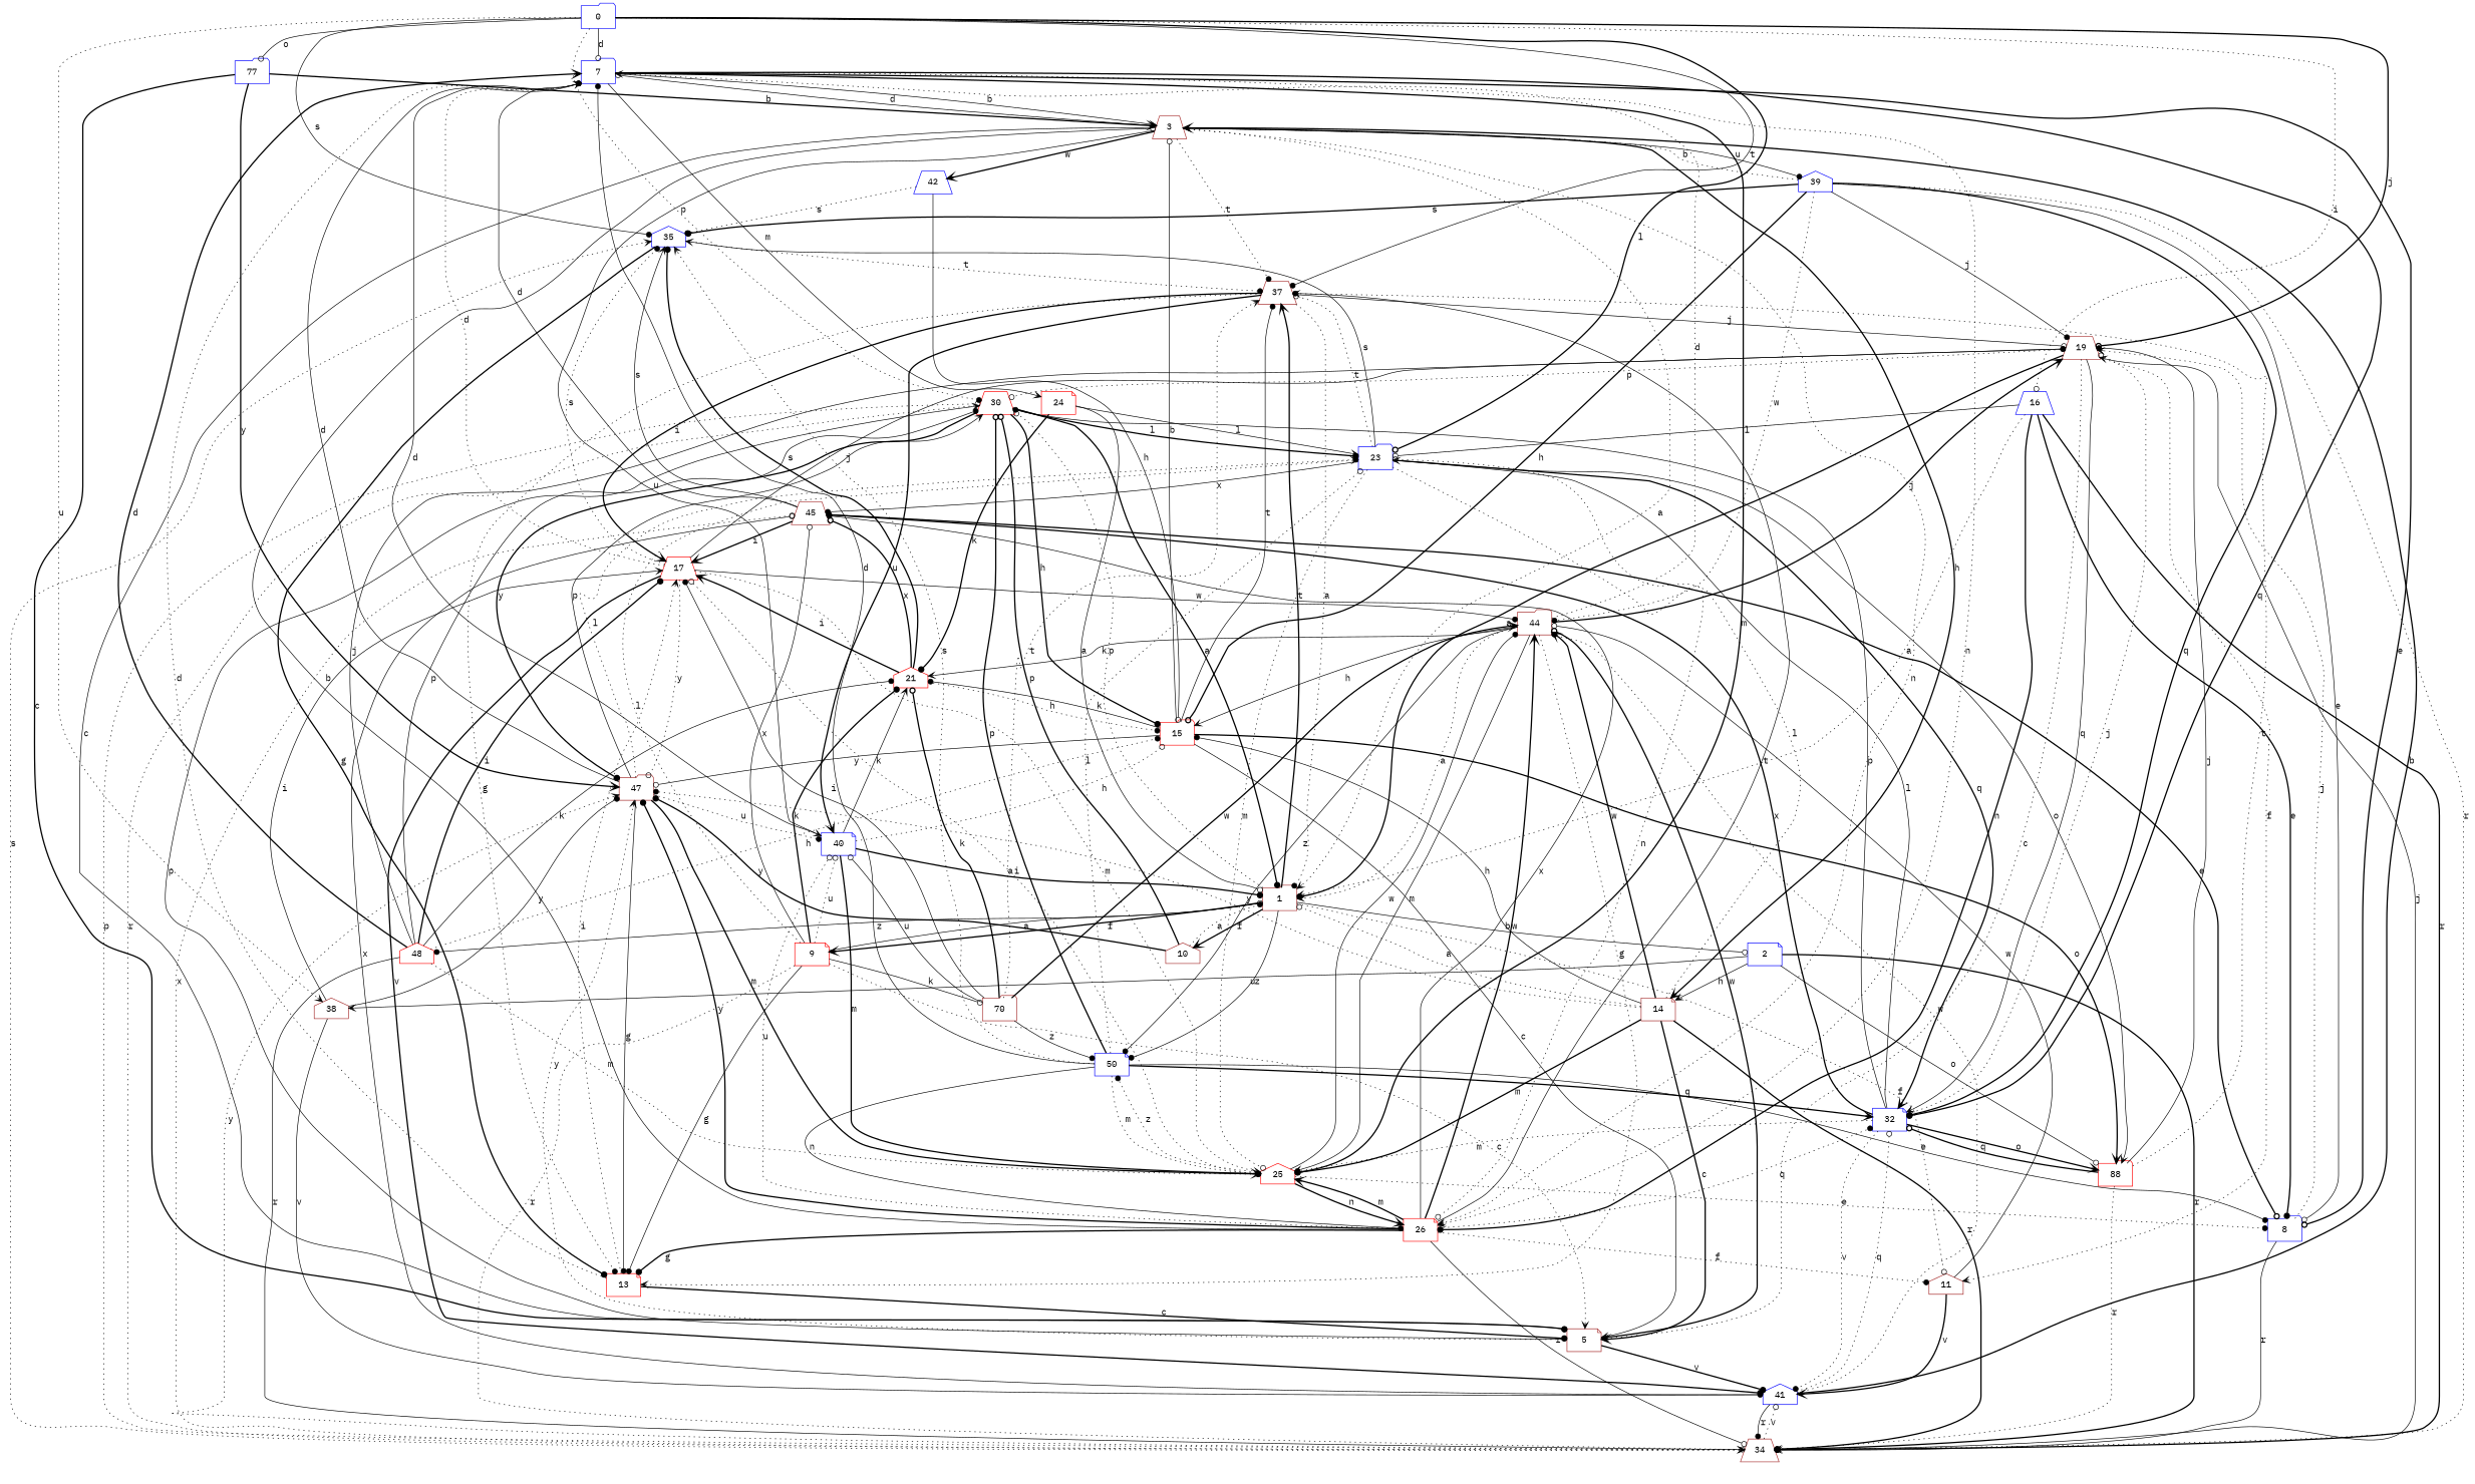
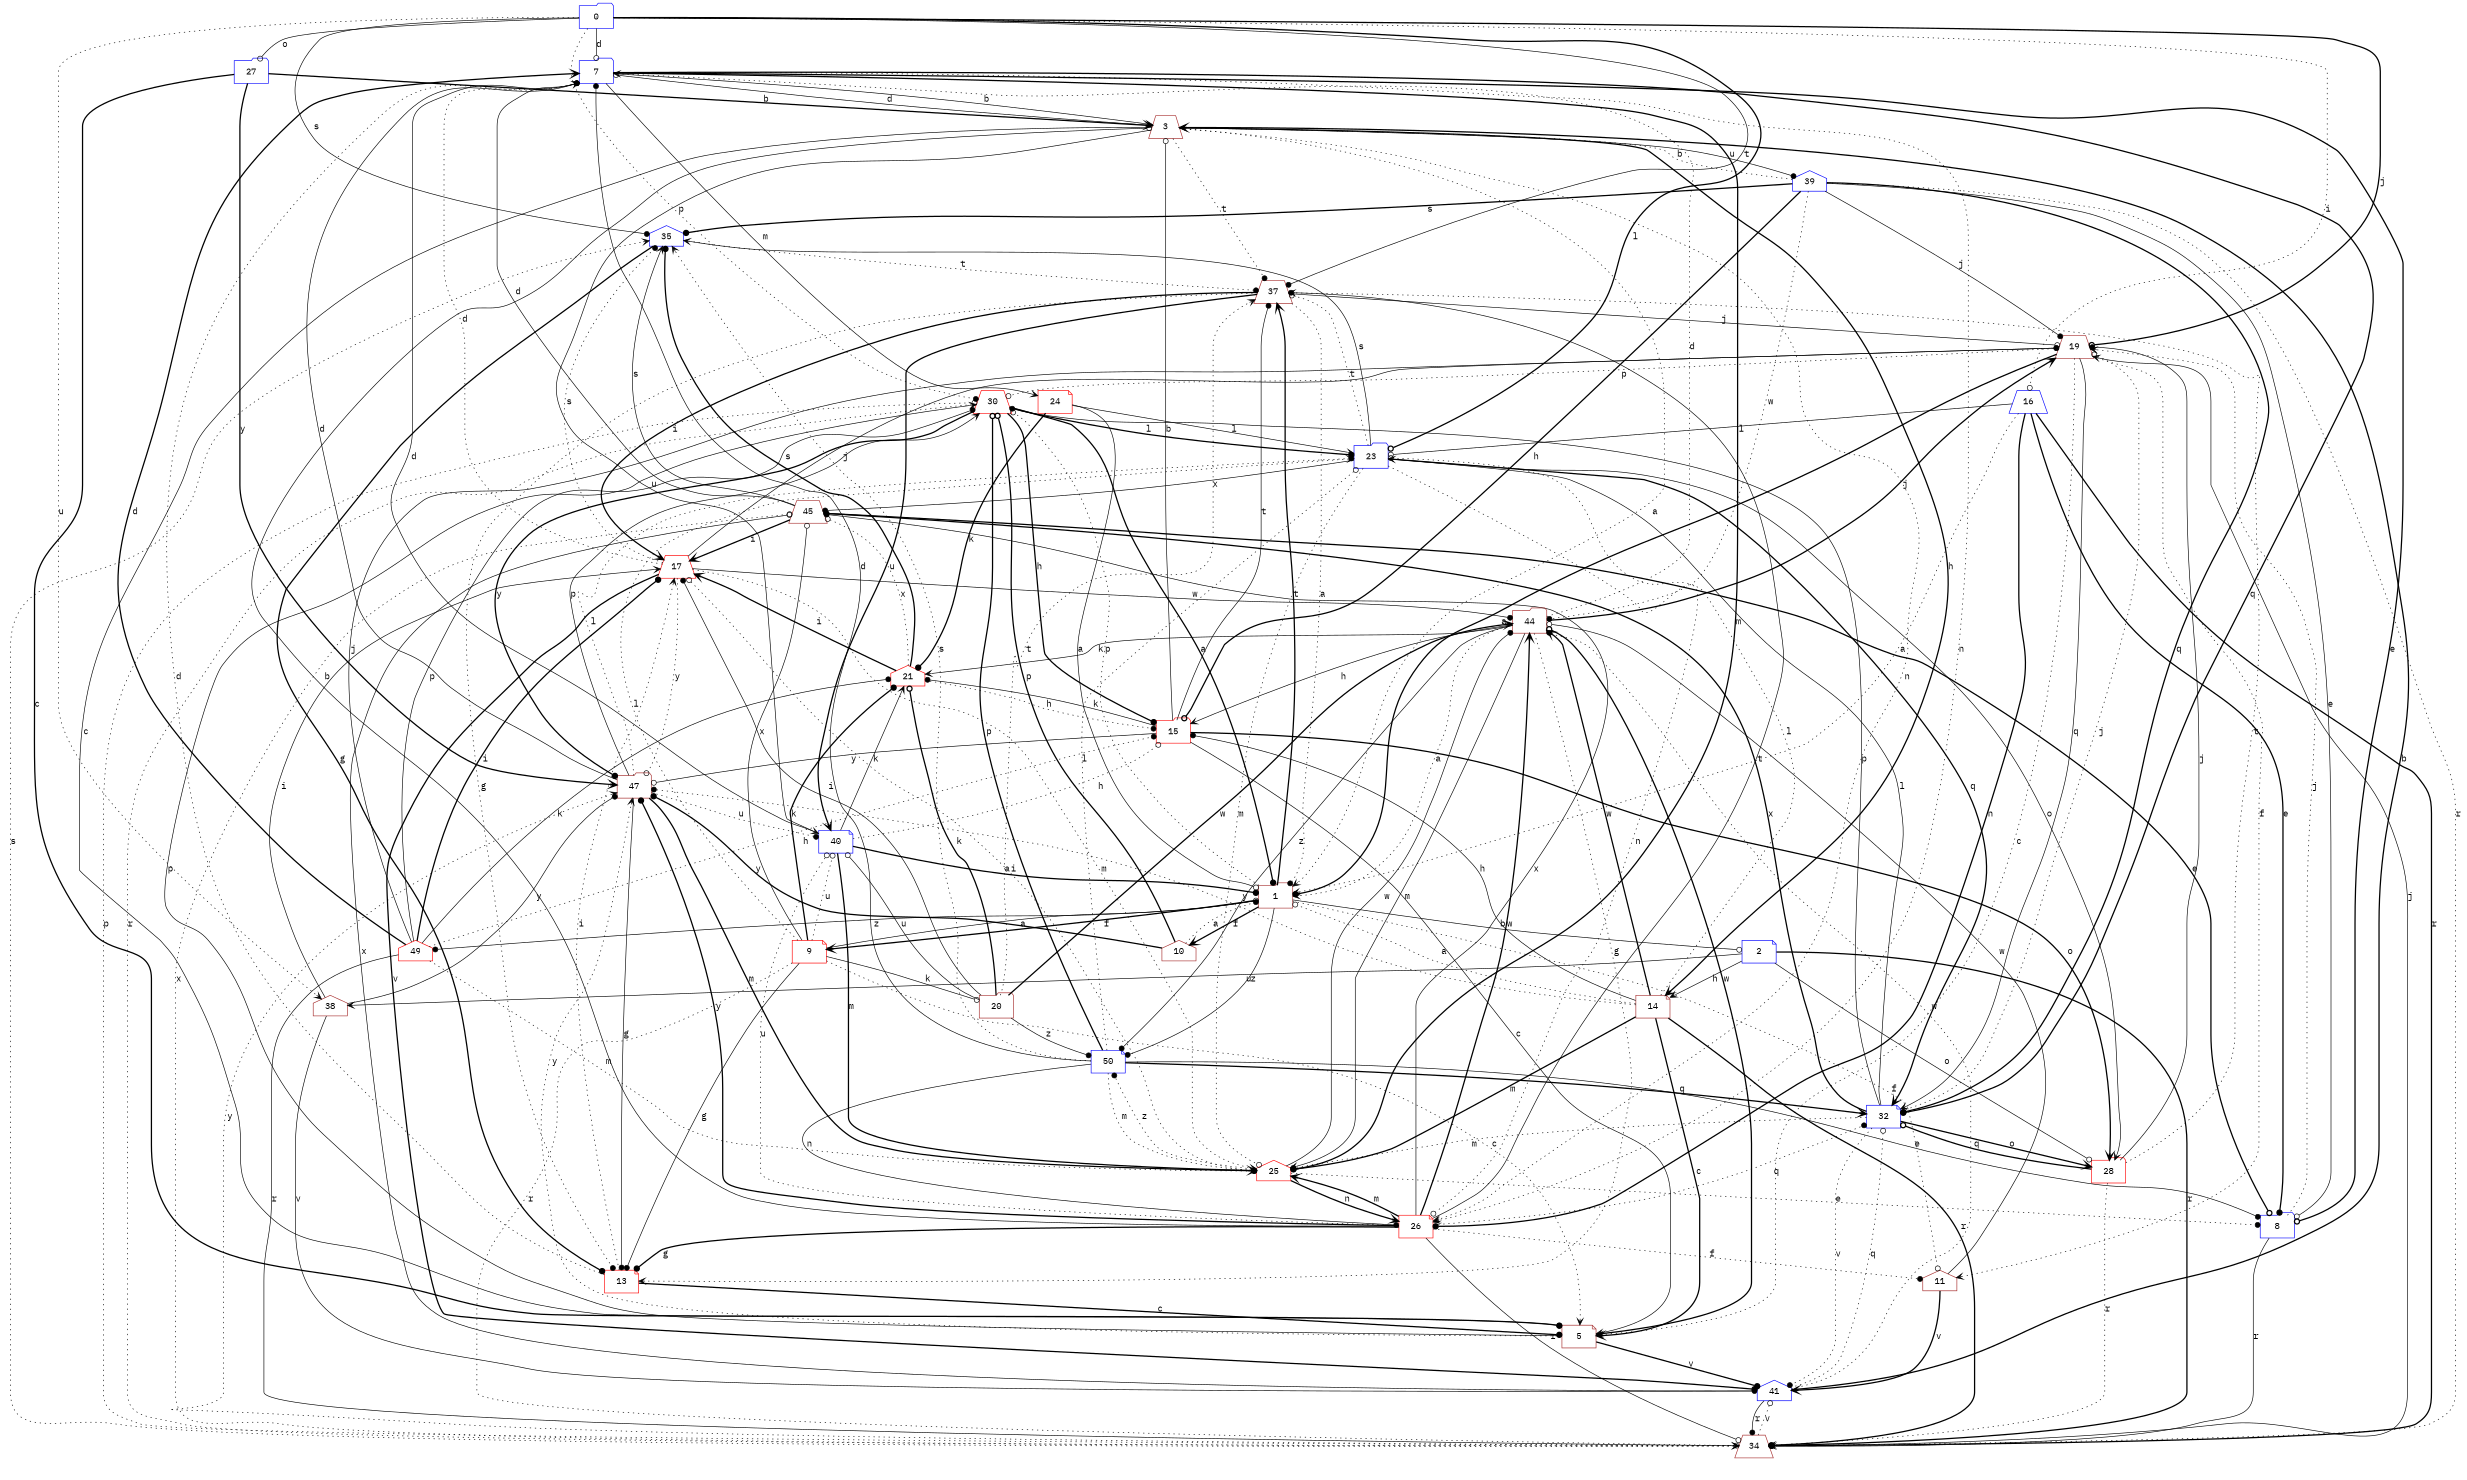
  strict digraph {
    fontname="IBM Plex Mono"
    node [color=blue fontname="IBM Plex Mono" shape=folder]
    edge [arrowhead=dot fontname="IBM Plex Mono" style=solid]
    0
    7
    16 [shape=trapezium]
    19 [color=brown shape=trapezium]
    23
-   27 [label=77]
+   27
    30 [color=red shape=trapezium]
    35 [shape=house]
    37 [color=brown shape=trapezium]
    38 [color=brown shape=house]
    3 [color=brown shape=trapezium]
    26 [color=red shape=note]
    8
    24 [color=red shape=note]
    25 [color=red shape=house]
    32 [shape=note]
    1 [color=brown]
    34 [color=brown shape=trapezium]
    11 [color=brown shape=house]
    5 [color=brown shape=note]
-   28 [color=red label=88]
+   28 [color=red]
    45 [color=brown shape=trapezium]
    47 [color=brown]
    15 [color=red]
    13 [color=red shape=note]
    40 [shape=note]
    17 [color=red shape=trapezium]
    41 [shape=house]
    2 [shape=note]
    9 [color=red shape=note]
    10 [color=brown shape=house]
-   48 [color=red shape=house]
+   48 [color=red shape=house label=49]
    50 [shape=note]
    14 [color=brown shape=note]
-   20 [color=brown label=70]
+   20 [color=brown]
    21 [color=red shape=house]
    44 [color=brown]
    39 [shape=house]
-   42 [shape=trapezium]
    0 -> 7 [arrowhead=odot label=d]
    0 -> 16 [arrowhead=odot label=i style=dotted]
    0 -> 19 [arrowhead=odot label=j style=bold]
    0 -> 23 [arrowhead=odot label=l style=bold]
    0 -> 27 [arrowhead=odot label=o]
    0 -> 30 [label=p style=dotted]
    0 -> 35 [label=s]
    0 -> 37 [label=t]
    0 -> 38 [arrowhead=vee label=u style=dotted]
    7 -> 3 [arrowhead=vee label=b]
    7 -> 26 [arrowhead=vee label=n style=dotted]
    7 -> 8 [arrowhead=odot label=e style=bold]
    7 -> 24 [arrowhead=vee label=m]
    7 -> 25 [arrowhead=odot label=m style=bold]
    7 -> 32 [arrowhead=odot label=q style=bold]
    16 -> 23 [arrowhead=odot label=l]
    16 -> 26 [label=n style=bold]
    16 -> 8 [label=e style=bold]
    16 -> 1 [arrowhead=vee label=a style=dotted]
    16 -> 34 [label=r style=bold]
    19 -> 30 [arrowhead=odot label=p style=dotted]
    19 -> 32 [arrowhead=vee label=q]
    19 -> 1 [label=a style=bold]
    19 -> 11 [arrowhead=vee label=f style=dotted]
    19 -> 5 [arrowhead=vee label=c style=dotted]
    23 -> 35 [arrowhead=vee label=s]
    23 -> 37 [arrowhead=odot label=t style=dotted]
    23 -> 26 [arrowhead=odot label=n style=dotted]
    23 -> 25 [arrowhead=odot label=m style=dotted]
    23 -> 32 [arrowhead=vee label=q style=bold]
    23 -> 28 [arrowhead=vee label=o]
    23 -> 45 [label=x]
    27 -> 3 [arrowhead=vee label=b style=bold]
    27 -> 5 [label=c style=bold]
    27 -> 47 [arrowhead=vee label=y style=bold]
    30 -> 23 [label=l style=bold]
    30 -> 1 [label=a style=bold]
    30 -> 34 [arrowhead=vee label=r style=dotted]
    30 -> 47 [label=y style=bold]
    30 -> 15 [label=h style=bold]
    35 -> 37 [label=t style=dotted]
    35 -> 13 [label=g style=bold]
    37 -> 19 [arrowhead=odot label=j]
    37 -> 1 [label=a style=dotted]
    37 -> 13 [label=g style=dotted]
    37 -> 40 [arrowhead=vee label=u style=bold]
    37 -> 17 [arrowhead=vee label=i style=bold]
    38 -> 47 [label=y]
    38 -> 17 [arrowhead=vee label=i]
    38 -> 41 [label=v]
    3 -> 7 [arrowhead=odot label=d]
    3 -> 37 [label=t style=dotted]
    3 -> 26 [arrowhead=vee label=n style=dotted]
    3 -> 1 [arrowhead=vee label=a style=dotted]
    3 -> 5 [label=c]
    3 -> 40 [arrowhead=vee label=u]
    3 -> 14 [arrowhead=vee label=h style=bold]
    3 -> 39 [label=u]
-   3 -> 42 [arrowhead=vee label=w style=bold]
    26 -> 37 [label=t]
    26 -> 3 [arrowhead=odot label=b]
    26 -> 25 [arrowhead=vee label=m style=bold]
    26 -> 32 [label=q style=dotted]
    26 -> 34 [arrowhead=odot label=r]
    26 -> 11 [label=f style=dotted]
    26 -> 45 [label=x]
    26 -> 47 [label=y style=bold]
    26 -> 13 [label=g style=bold]
    26 -> 40 [arrowhead=odot label=u style=dotted]
    26 -> 44 [arrowhead=vee label=w style=bold]
    8 -> 19 [arrowhead=vee label=j style=dotted]
    8 -> 34 [arrowhead=vee label=r]
    24 -> 23 [arrowhead=vee label=l]
    24 -> 1 [arrowhead=odot label=a]
    24 -> 21 [label=k style=bold]
    25 -> 26 [arrowhead=vee label=n style=bold]
    25 -> 8 [label=e style=dotted]
    25 -> 17 [arrowhead=odot label=i style=dotted]
    25 -> 50 [label=z style=dotted]
    25 -> 44 [label=w]
    32 -> 19 [arrowhead=odot label=j style=dotted]
    32 -> 23 [arrowhead=vee label=l]
    32 -> 30 [label=p]
    32 -> 25 [arrowhead=odot label=m style=dotted]
    32 -> 28 [arrowhead=vee label=o style=bold]
    32 -> 45 [label=x style=bold]
    32 -> 41 [label=v style=dotted]
    1 -> 30 [arrowhead=odot label=p style=dotted]
    1 -> 37 [arrowhead=vee label=t style=bold]
    1 -> 11 [arrowhead=odot label=f style=dotted]
    1 -> 2 [arrowhead=odot label=b]
    1 -> 9 [arrowhead=vee label=f style=bold]
    1 -> 10 [arrowhead=vee label=f style=bold]
    1 -> 48 [label=z]
    1 -> 50 [label=z]
    34 -> 19 [arrowhead=vee label=j]
    34 -> 30 [arrowhead=odot label=p style=dotted]
    34 -> 35 [arrowhead=vee label=s style=dotted]
    34 -> 45 [arrowhead=odot label=x style=dotted]
    34 -> 47 [arrowhead=vee label=y style=dotted]
    34 -> 41 [arrowhead=odot label=v style=dotted]
    11 -> 41 [arrowhead=vee label=v style=bold]
    11 -> 44 [arrowhead=odot label=w]
    5 -> 30 [arrowhead=vee label=p]
    5 -> 47 [arrowhead=vee label=y style=dotted]
    5 -> 41 [label=v style=bold]
    5 -> 44 [arrowhead=odot label=w style=bold]
    28 -> 19 [label=j]
    28 -> 37 [arrowhead=vee label=t style=dotted]
    28 -> 32 [arrowhead=odot label=q style=bold]
    28 -> 34 [arrowhead=vee label=r style=dotted]
    45 -> 7 [arrowhead=odot label=d]
    45 -> 35 [arrowhead=vee label=s]
    45 -> 8 [arrowhead=odot label=e style=bold]
    45 -> 17 [arrowhead=vee label=i style=bold]
    47 -> 7 [arrowhead=vee label=d]
    47 -> 23 [label=l style=dotted]
    47 -> 30 [arrowhead=vee label=p]
    47 -> 25 [arrowhead=odot label=m style=bold]
    47 -> 13 [label=g]
    47 -> 40 [label=u style=dotted]
    15 -> 37 [label=t]
    15 -> 3 [arrowhead=odot label=b]
    15 -> 5 [arrowhead=vee label=c]
    15 -> 28 [arrowhead=vee label=o style=bold]
    15 -> 47 [arrowhead=odot label=y]
    15 -> 21 [label=k]
    13 -> 7 [label=d style=dotted]
    13 -> 5 [label=c style=bold]
    13 -> 17 [arrowhead=vee label=i style=dotted]
    40 -> 7 [arrowhead=vee label=d]
    40 -> 25 [arrowhead=vee label=m style=bold]
    40 -> 1 [label=a style=bold]
    40 -> 15 [arrowhead=odot label=h style=dotted]
    40 -> 21 [arrowhead=vee label=k]
    17 -> 7 [label=d style=dotted]
    17 -> 19 [label=j]
    17 -> 35 [label=s style=dotted]
    17 -> 25 [arrowhead=vee label=m style=dotted]
    17 -> 47 [arrowhead=odot label=y style=dotted]
    17 -> 41 [label=v style=bold]
    17 -> 44 [label=w]
    41 -> 3 [arrowhead=vee label=b style=bold]
    41 -> 32 [arrowhead=odot label=q style=dotted]
    41 -> 34 [label=r]
    41 -> 45 [arrowhead=odot label=x]
    41 -> 44 [label=w style=dotted]
    2 -> 38 [arrowhead=vee label=u]
    2 -> 34 [label=r style=bold]
    2 -> 28 [arrowhead=odot label=o]
    2 -> 14 [arrowhead=vee label=h]
    9 -> 23 [arrowhead=vee label=l style=dotted]
    9 -> 1 [arrowhead=odot label=a]
    9 -> 34 [arrowhead=odot label=r style=dotted]
    9 -> 5 [arrowhead=vee label=c style=dotted]
    9 -> 45 [arrowhead=odot label=x]
    9 -> 13 [label=g]
    9 -> 40 [arrowhead=odot label=u style=dotted]
    9 -> 20 [arrowhead=odot label=k]
    9 -> 21 [label=k style=bold]
    10 -> 30 [arrowhead=odot label=p style=bold]
    10 -> 1 [label=a style=dotted]
    10 -> 47 [label=y style=bold]
    48 -> 7 [arrowhead=vee label=d style=bold]
    48 -> 19 [arrowhead=odot label=j]
    48 -> 30 [label=p]
    48 -> 25 [label=m style=dotted]
    48 -> 34 [arrowhead=vee label=r]
    48 -> 15 [label=h style=dotted]
    48 -> 17 [label=i style=bold]
    48 -> 21 [label=k]
    50 -> 7 [label=d]
    50 -> 23 [arrowhead=odot label=l style=dotted]
    50 -> 30 [arrowhead=odot label=p style=bold]
    50 -> 35 [arrowhead=vee label=s style=dotted]
    50 -> 26 [label=n]
    50 -> 8 [label=e]
    50 -> 25 [arrowhead=odot label=m style=dotted]
    50 -> 32 [arrowhead=vee label=q style=bold]
    14 -> 23 [arrowhead=odot label=l style=dotted]
    14 -> 25 [label=m style=bold]
    14 -> 1 [arrowhead=odot label=a style=dotted]
    14 -> 34 [label=r style=bold]
    14 -> 5 [arrowhead=vee label=c style=bold]
    14 -> 47 [label=y style=dotted]
    14 -> 15 [label=h]
    14 -> 44 [arrowhead=vee label=w style=bold]
    20 -> 37 [arrowhead=vee label=t style=dotted]
    20 -> 40 [arrowhead=odot label=u]
    20 -> 17 [label=i]
    20 -> 50 [label=z]
    20 -> 21 [arrowhead=odot label=k style=bold]
    20 -> 44 [arrowhead=vee label=w style=bold]
    21 -> 35 [label=s style=bold]
-   21 -> 45 [arrowhead=odot label=x style=bold]
+   21 -> 45 [arrowhead=odot label=x style=dotted]
    21 -> 15 [label=h style=dotted]
    21 -> 17 [arrowhead=vee label=i style=bold]
    44 -> 7 [arrowhead=vee label=d style=dotted]
    44 -> 19 [arrowhead=vee label=j style=bold]
    44 -> 25 [arrowhead=vee label=m]
    44 -> 1 [arrowhead=vee label=a style=dotted]
    44 -> 15 [arrowhead=vee label=h]
    44 -> 13 [arrowhead=vee label=g style=dotted]
    44 -> 50 [label=z]
    44 -> 21 [arrowhead=vee label=k]
    39 -> 19 [label=j]
    39 -> 35 [label=s style=bold]
    39 -> 3 [arrowhead=vee label=b style=dotted]
    39 -> 8 [arrowhead=odot label=e]
    39 -> 32 [label=q style=bold]
    39 -> 34 [label=r style=dotted]
    39 -> 15 [arrowhead=odot label=h style=bold]
    39 -> 44 [label=w style=dotted]
-   42 -> 35 [label=s style=dotted]
-   42 -> 15 [arrowhead=odot label=h]
  }
